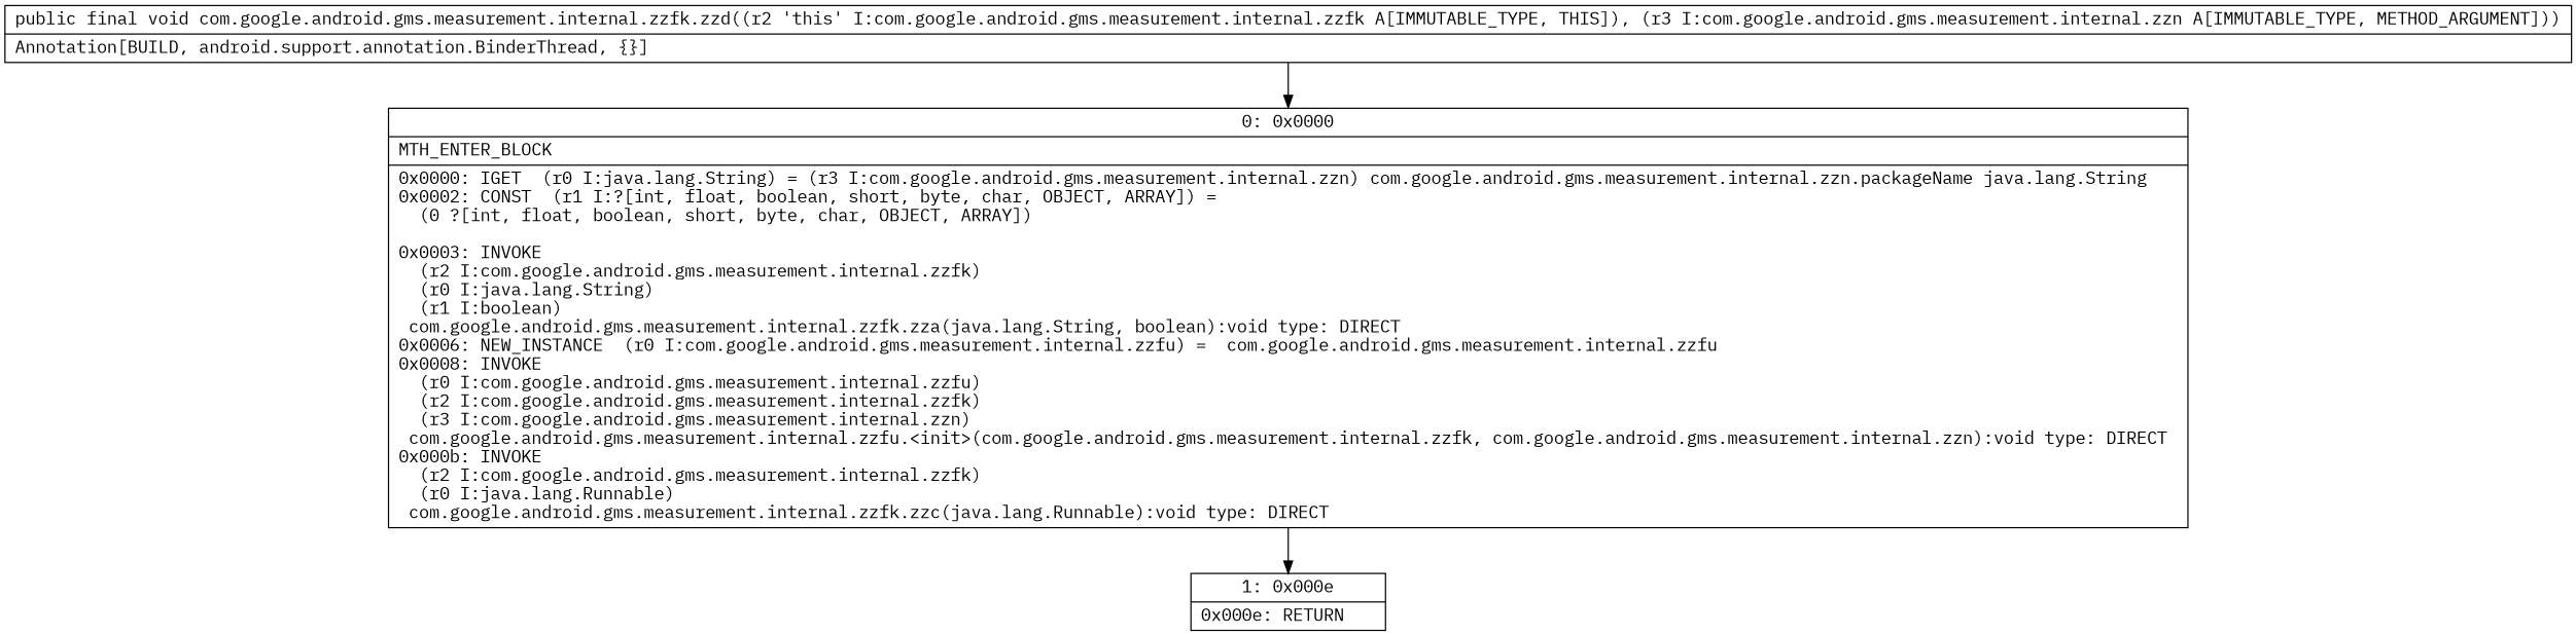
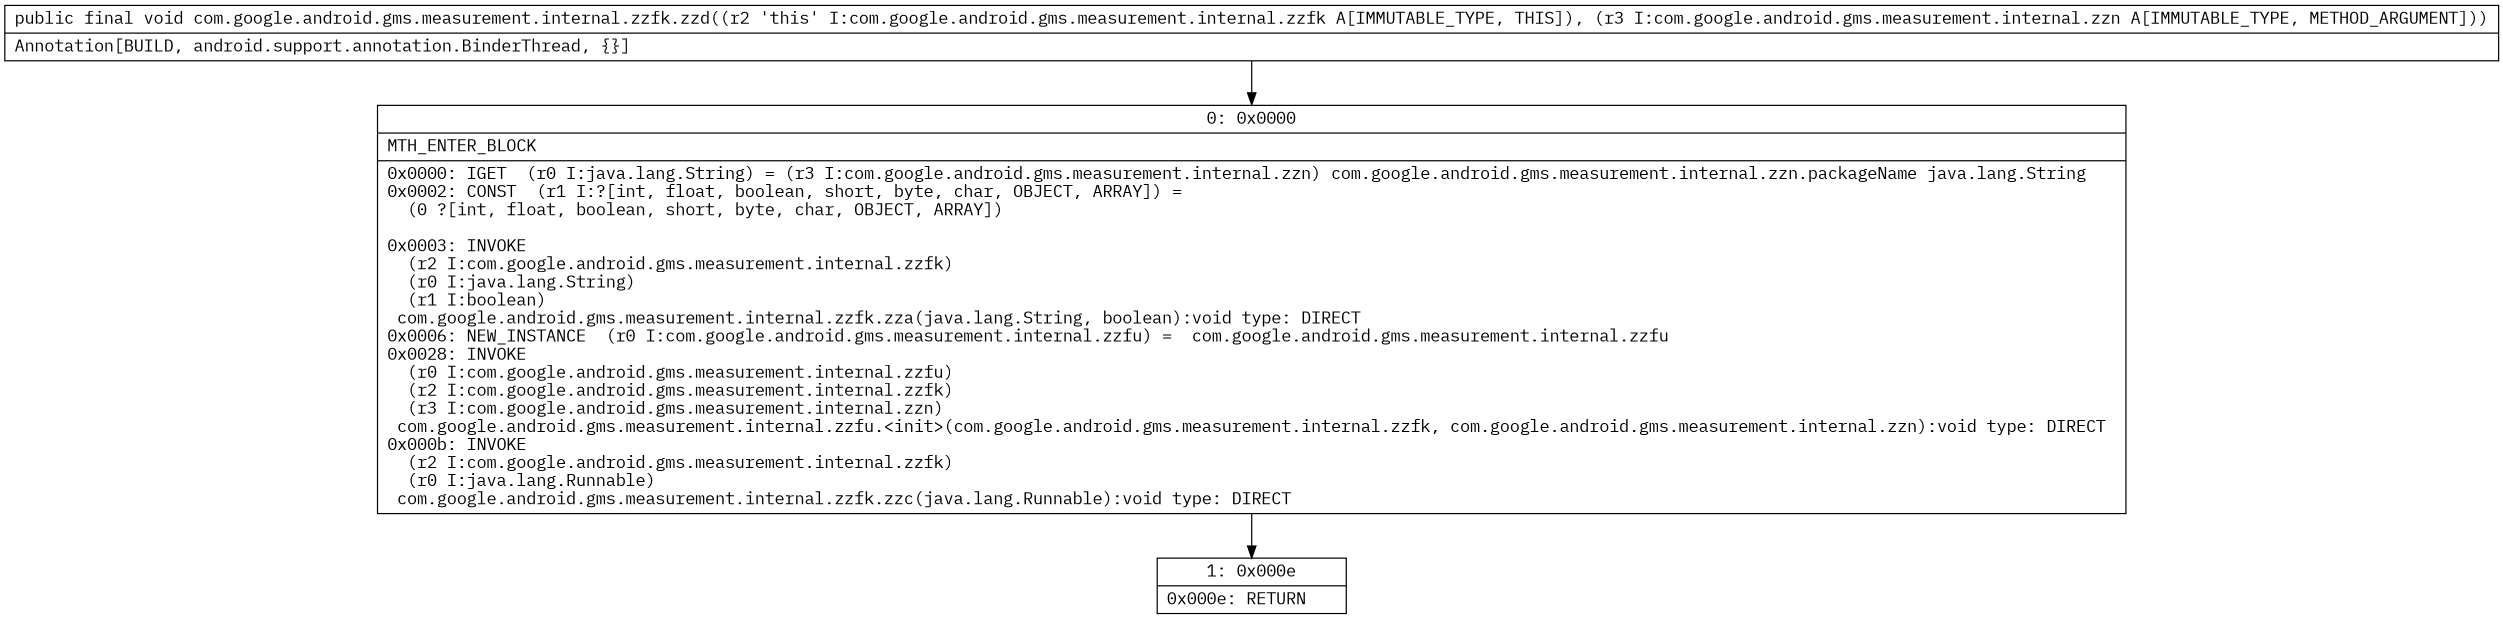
  digraph {
    fontname="IBM Plex Mono"
    node [shape=record fontname="IBM Plex Mono"]
    edge [fontname="IBM Plex Mono"]
-   n1 [label="{0\:\ 0x0000|MTH_ENTER_BLOCK\l|0x0000: IGET  (r0 I:java.lang.String) = (r3 I:com.google.android.gms.measurement.internal.zzn) com.google.android.gms.measurement.internal.zzn.packageName java.lang.String \l0x0002: CONST  (r1 I:?[int, float, boolean, short, byte, char, OBJECT, ARRAY]) = \l  (0 ?[int, float, boolean, short, byte, char, OBJECT, ARRAY])\l \l0x0003: INVOKE  \l  (r2 I:com.google.android.gms.measurement.internal.zzfk)\l  (r0 I:java.lang.String)\l  (r1 I:boolean)\l com.google.android.gms.measurement.internal.zzfk.zza(java.lang.String, boolean):void type: DIRECT \l0x0006: NEW_INSTANCE  (r0 I:com.google.android.gms.measurement.internal.zzfu) =  com.google.android.gms.measurement.internal.zzfu \l0x0008: INVOKE  \l  (r0 I:com.google.android.gms.measurement.internal.zzfu)\l  (r2 I:com.google.android.gms.measurement.internal.zzfk)\l  (r3 I:com.google.android.gms.measurement.internal.zzn)\l com.google.android.gms.measurement.internal.zzfu.\<init\>(com.google.android.gms.measurement.internal.zzfk, com.google.android.gms.measurement.internal.zzn):void type: DIRECT \l0x000b: INVOKE  \l  (r2 I:com.google.android.gms.measurement.internal.zzfk)\l  (r0 I:java.lang.Runnable)\l com.google.android.gms.measurement.internal.zzfk.zzc(java.lang.Runnable):void type: DIRECT \l}"]
+   n1 [label="{0\:\ 0x0000|MTH_ENTER_BLOCK\l|0x0000: IGET  (r0 I:java.lang.String) = (r3 I:com.google.android.gms.measurement.internal.zzn) com.google.android.gms.measurement.internal.zzn.packageName java.lang.String \l0x0002: CONST  (r1 I:?[int, float, boolean, short, byte, char, OBJECT, ARRAY]) = \l  (0 ?[int, float, boolean, short, byte, char, OBJECT, ARRAY])\l \l0x0003: INVOKE  \l  (r2 I:com.google.android.gms.measurement.internal.zzfk)\l  (r0 I:java.lang.String)\l  (r1 I:boolean)\l com.google.android.gms.measurement.internal.zzfk.zza(java.lang.String, boolean):void type: DIRECT \l0x0006: NEW_INSTANCE  (r0 I:com.google.android.gms.measurement.internal.zzfu) =  com.google.android.gms.measurement.internal.zzfu \l0x0028: INVOKE  \l  (r0 I:com.google.android.gms.measurement.internal.zzfu)\l  (r2 I:com.google.android.gms.measurement.internal.zzfk)\l  (r3 I:com.google.android.gms.measurement.internal.zzn)\l com.google.android.gms.measurement.internal.zzfu.\<init\>(com.google.android.gms.measurement.internal.zzfk, com.google.android.gms.measurement.internal.zzn):void type: DIRECT \l0x000b: INVOKE  \l  (r2 I:com.google.android.gms.measurement.internal.zzfk)\l  (r0 I:java.lang.Runnable)\l com.google.android.gms.measurement.internal.zzfk.zzc(java.lang.Runnable):void type: DIRECT \l}"]
    n2 [label="{1\:\ 0x000e|0x000e: RETURN   \l}"]
    n3 [label="{public final void com.google.android.gms.measurement.internal.zzfk.zzd((r2 'this' I:com.google.android.gms.measurement.internal.zzfk A[IMMUTABLE_TYPE, THIS]), (r3 I:com.google.android.gms.measurement.internal.zzn A[IMMUTABLE_TYPE, METHOD_ARGUMENT]))  | Annotation[BUILD, android.support.annotation.BinderThread, \{\}]\l}"]
    n1 -> n2
    n3 -> n1
  }
